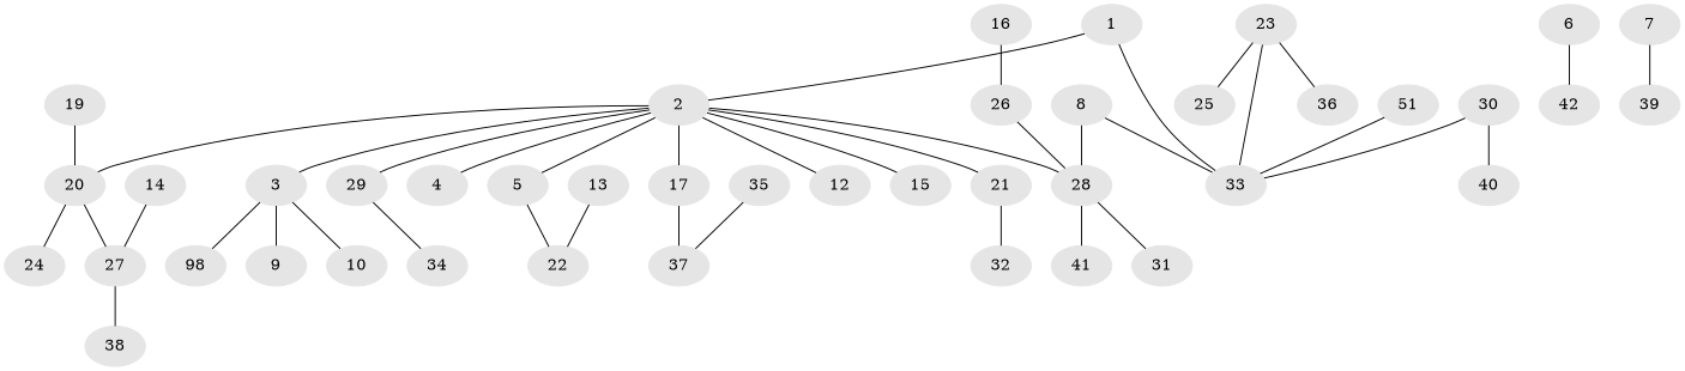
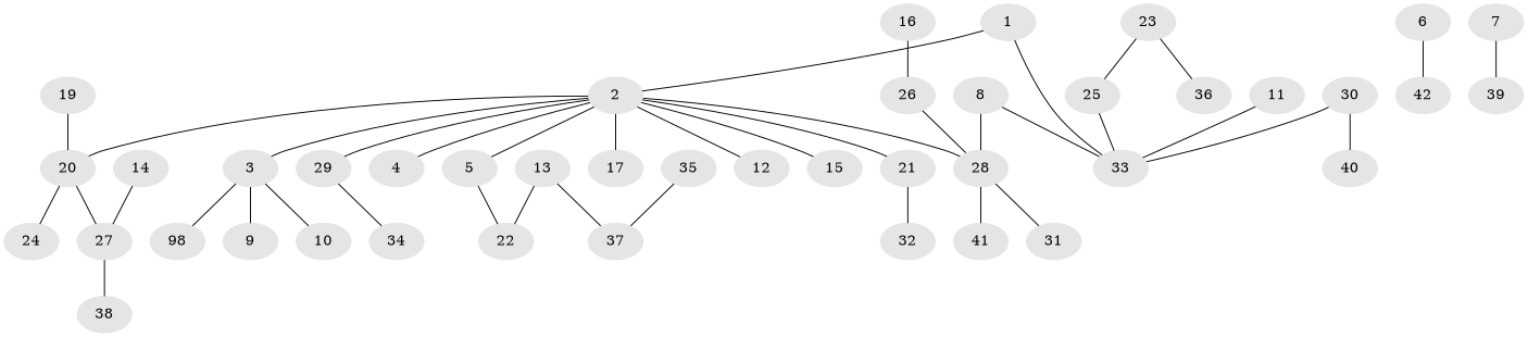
  graph {
    node [color=gray90 style=filled]
    edge [weight=1.0]
    1
    2
    33
    3
    4
    5
    12
    15
    17
    20
    21
    28
    29
    9
    10
    n16 [label=98]
    22
    27
    24
    32
    31
    41
    34
    6
    42
    7
    39
    8
-   11 [label=51]
+   11
    13
    37
    14
    38
    16
    26
    19
    23
    25
    36
    30
    40
    35
    1 -- 2
    1 -- 33
    2 -- 3
    2 -- 4
    2 -- 5
    2 -- 12
    2 -- 15
    2 -- 17
    2 -- 20
    2 -- 21
    2 -- 28
    2 -- 29
    3 -- 9
    3 -- 10
    3 -- n16
    5 -- 22
    20 -- 27
    20 -- 24
    21 -- 32
    28 -- 31
    28 -- 41
    29 -- 34
    27 -- 38
    6 -- 42
    7 -- 39
    8 -- 33
    8 -- 28
    11 -- 33
    13 -- 22
-   17 -- 37
+   13 -- 37
    14 -- 27
    16 -- 26
    26 -- 28
    19 -- 20
-   23 -- 33
+   25 -- 33
    23 -- 25
    23 -- 36
    30 -- 33
    30 -- 40
    35 -- 37
  }
